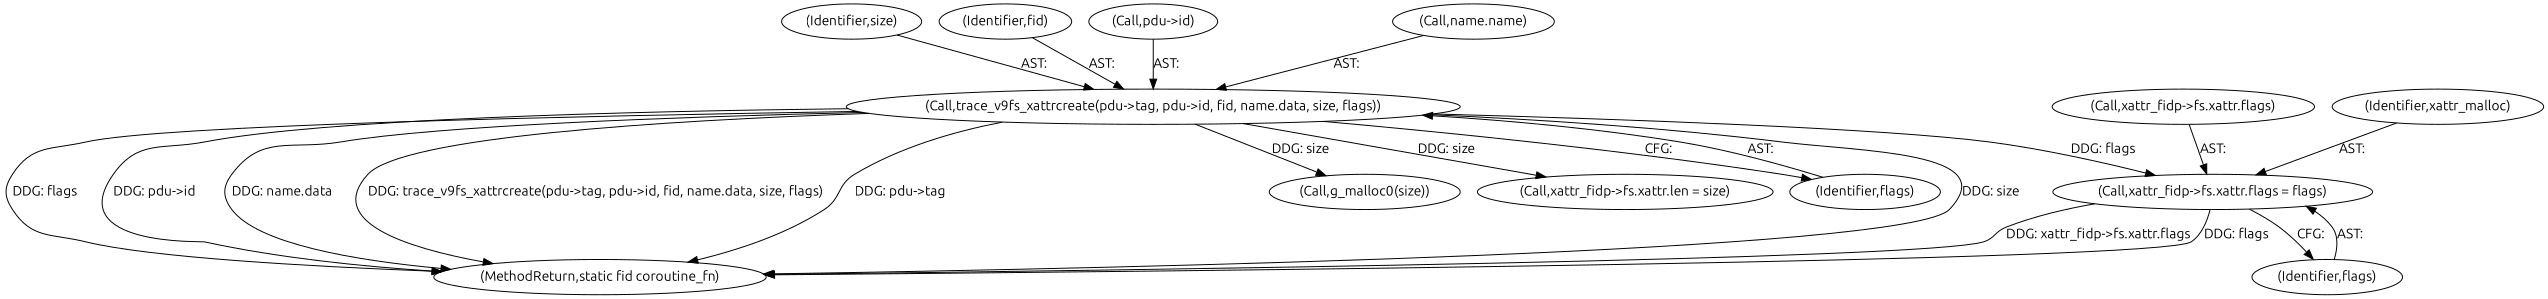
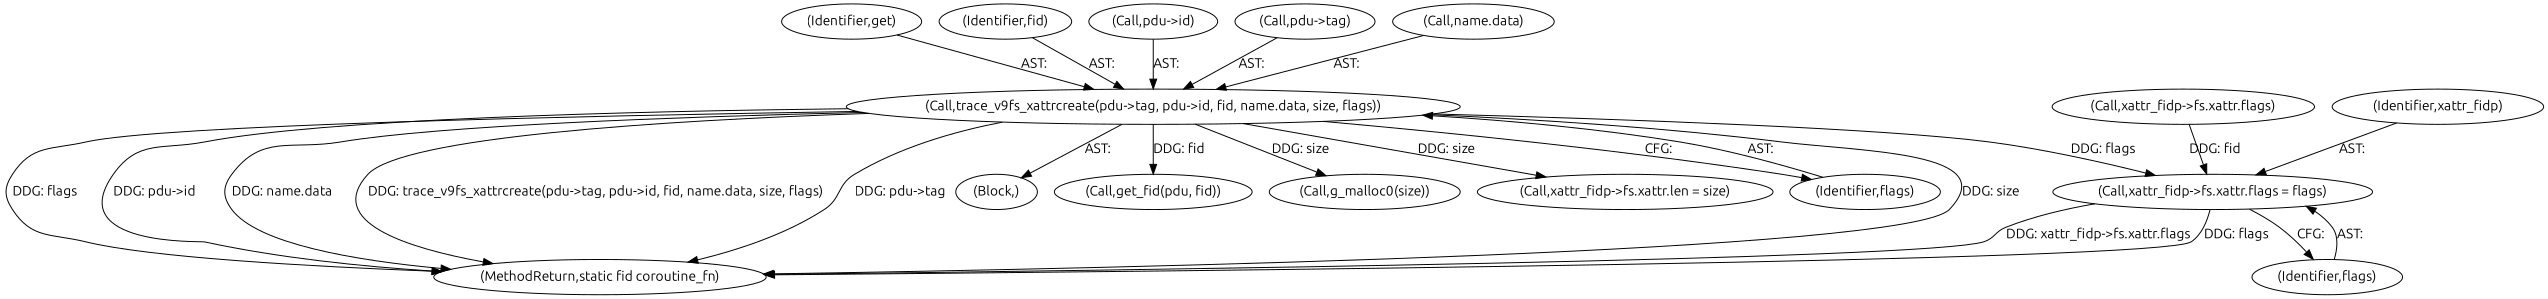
  digraph {
    fontname=Ubuntu
    node [fontname=Ubuntu]
    edge [fontname=Ubuntu]
    n1 [label="(Call,xattr_fidp->fs.xattr.flags = flags)"]
    n2 [label="(MethodReturn,static fid coroutine_fn)"]
    n3 [label="(Identifier,flags)"]
+   n4 [label="(Block,)"]
    n5 [label="(Call,trace_v9fs_xattrcreate(pdu->tag, pdu->id, fid, name.data, size, flags))"]
+   n6 [label="(Call,get_fid(pdu, fid))"]
    n7 [label="(Call,g_malloc0(size))"]
    n8 [label="(Call,xattr_fidp->fs.xattr.len = size)"]
    n9 [label="(Identifier,flags)"]
-   n10 [label="(Identifier,size)"]
+   n10 [label="(Identifier,get)"]
    n11 [label="(Identifier,fid)"]
    n12 [label="(Call,xattr_fidp->fs.xattr.flags)"]
    n13 [label="(Call,pdu->id)"]
-   n14 [label="(Identifier,xattr_malloc)"]
-   n16 [label="(Call,name.name)"]
+   n14 [label="(Identifier,xattr_fidp)"]
+   n15 [label="(Call,pdu->tag)"]
+   n16 [label="(Call,name.data)"]
    n1 -> n2 [label="DDG: xattr_fidp->fs.xattr.flags"]
    n1 -> n2 [label="DDG: flags"]
    n1 -> n3 [label="CFG: "]
    n3 -> n1 [label="AST: "]
    n5 -> n1 [label="DDG: flags"]
    n5 -> n2 [label="DDG: size"]
    n5 -> n2 [label="DDG: flags"]
    n5 -> n2 [label="DDG: pdu->id"]
    n5 -> n2 [label="DDG: name.data"]
    n5 -> n2 [label="DDG: trace_v9fs_xattrcreate(pdu->tag, pdu->id, fid, name.data, size, flags)"]
    n5 -> n2 [label="DDG: pdu->tag"]
+   n5 -> n4 [label="AST: "]
+   n5 -> n6 [label="DDG: fid"]
    n5 -> n7 [label="DDG: size"]
    n5 -> n8 [label="DDG: size"]
    n5 -> n9 [label="CFG: "]
    n9 -> n5 [label="AST: "]
    n10 -> n5 [label="AST: "]
    n11 -> n5 [label="AST: "]
-   n12 -> n1 [label="AST: "]
+   n12 -> n1 [label="DDG: fid"]
    n13 -> n5 [label="AST: "]
    n14 -> n1 [label="AST: "]
+   n15 -> n5 [label="AST: "]
    n16 -> n5 [label="AST: "]
  }
